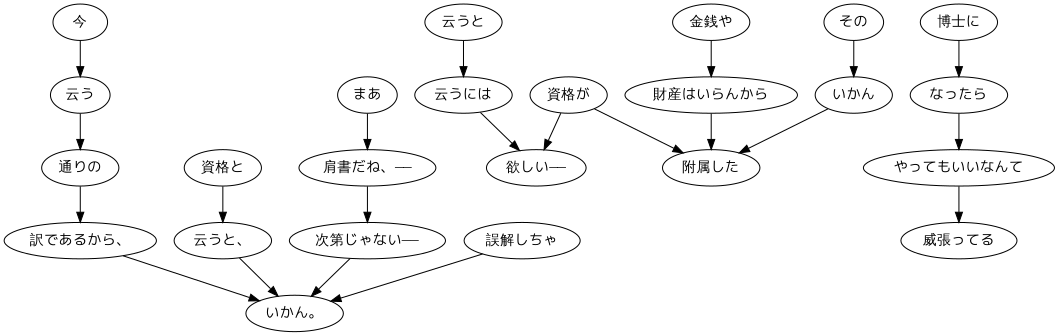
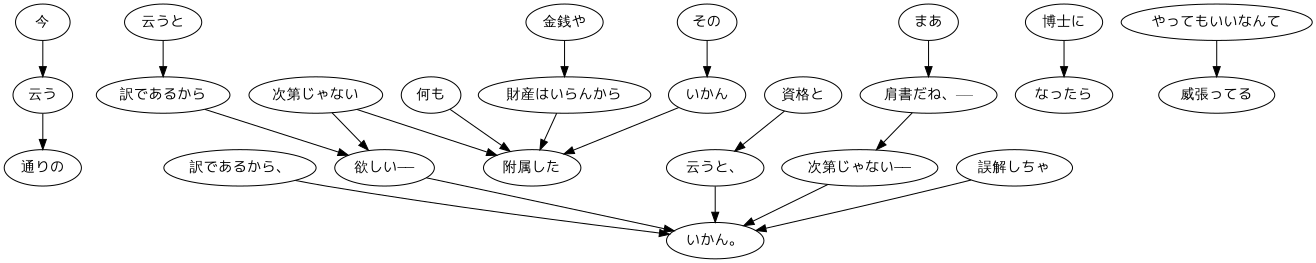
  digraph {
    fontname="Liberation Mono"
    node [fontname="Liberation Mono"]
    edge [fontname="Liberation Mono"]
    n1 [label="今"]
    n2 [label="云う"]
    n3 [label="通りの"]
    n4 [label="訳であるから、"]
    n5 [label="いかん。"]
    n6 [label="云うと"]
-   n7 [label="云うには"]
+   n7 [label="訳であるから"]
    n8 [label="欲しい——"]
+   n9 [label="何も"]
    n10 [label="附属した"]
    n11 [label="金銭や"]
    n12 [label="財産はいらんから"]
    n13 [label="その"]
    n14 [label="いかん"]
-   n15 [label="資格が"]
+   n15 [label="次第じゃない"]
    n16 [label="資格と"]
    n17 [label="云うと、"]
    n18 [label="まあ"]
    n19 [label="肩書だね、——"]
    n20 [label="次第じゃない——"]
    n21 [label="博士に"]
    n22 [label="なったら"]
    n23 [label="やってもいいなんて"]
    n24 [label="威張ってる"]
    n25 [label="誤解しちゃ"]
    n1 -> n2
    n2 -> n3
-   n3 -> n4
    n4 -> n5
    n6 -> n7
    n7 -> n8
+   n8 -> n5
+   n9 -> n10
    n11 -> n12
    n12 -> n10
    n13 -> n14
    n14 -> n10
    n15 -> n8
    n15 -> n10
    n16 -> n17
    n17 -> n5
    n18 -> n19
    n19 -> n20
    n20 -> n5
    n21 -> n22
-   n22 -> n23
    n23 -> n24
    n25 -> n5
  }
